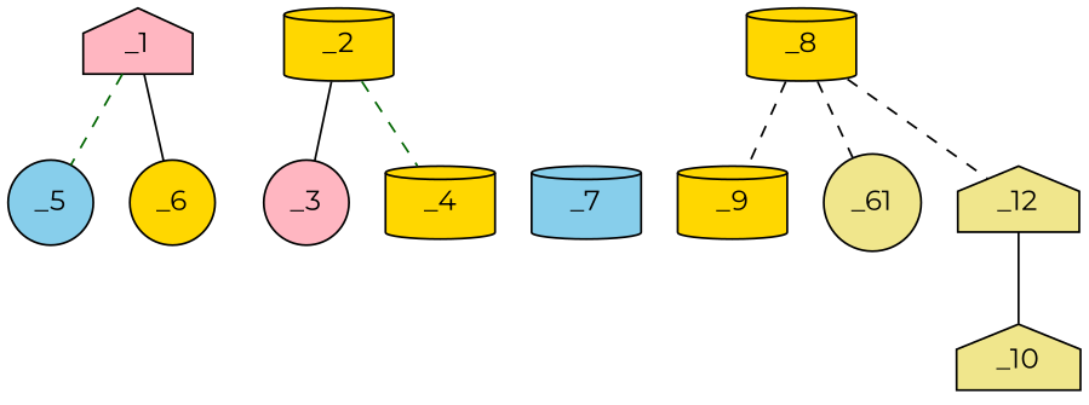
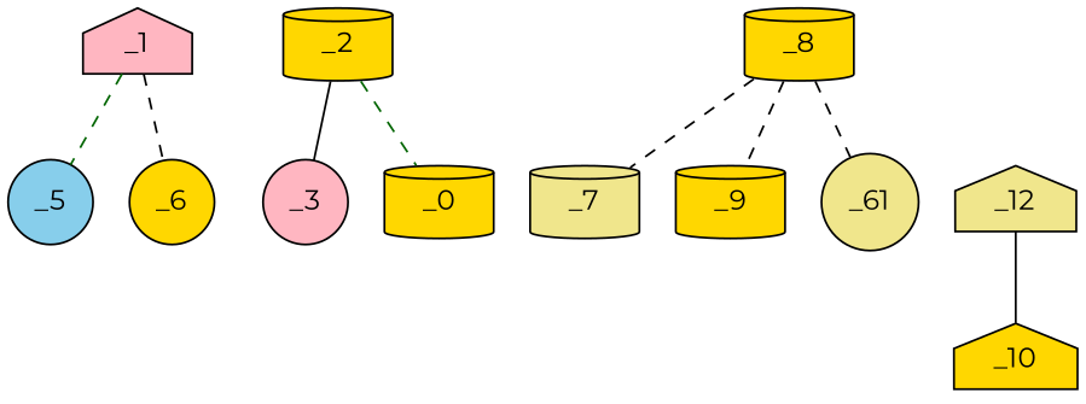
  graph {
    fontname=Montserrat
    node [charge=0 chem=4 fillcolor=gold fontname=Montserrat shape=cylinder style=filled symbol="N  " x=4.5981 y=0]
    edge [color=black fontname=Montserrat style=dashed valence=1]
    _1 [fillcolor=lightpink shape=house y=0.5]
    _5 [charge=-1 chem=2 fillcolor=skyblue shape=circle symbol="O  " x=5.4641]
    _6 [chem=2 shape=circle symbol="O  " y=1.5]
    _2 [x=2.866 y=-0.5]
    _3 [charge=-1 chem=2 fillcolor=lightpink shape=circle symbol="O  " x=2]
-   _4 [chem=2 symbol="O  " x=2.866 y=-1.5]
-   _7 [charge=-1 chem=7 fillcolor=skyblue symbol="Cl " x=7.4641]
+   _4 [chem=2 symbol="O  " x=2.866 y=-1.5 label=_0]
+   _7 [charge=-1 chem=7 fillcolor=khaki symbol="Cl " x=7.4641]
    _8 [charge=3 chem=11 symbol="Co " x=3.7321]
    _9 [y=-0.5]
    n10 [fillcolor=khaki label=_61 shape=circle x=3.7321 y=1]
    _12 [fillcolor=khaki shape=house x=3.7321 y=-1]
-   _10 [fillcolor=khaki shape=house x=2.866 y=0.5]
+   _10 [shape=house x=2.866 y=0.5]
    _1 -- _5 [color=darkgreen]
-   _1 -- _6 [style=solid valence=2]
+   _1 -- _6 [valence=2]
    _2 -- _3 [style=solid]
    _2 -- _4 [color=darkgreen valence=2]
    _8 -- _9
    _8 -- n10
-   _8 -- _12
+   _8 -- _7
    _12 -- _10 [style=solid]
  }
